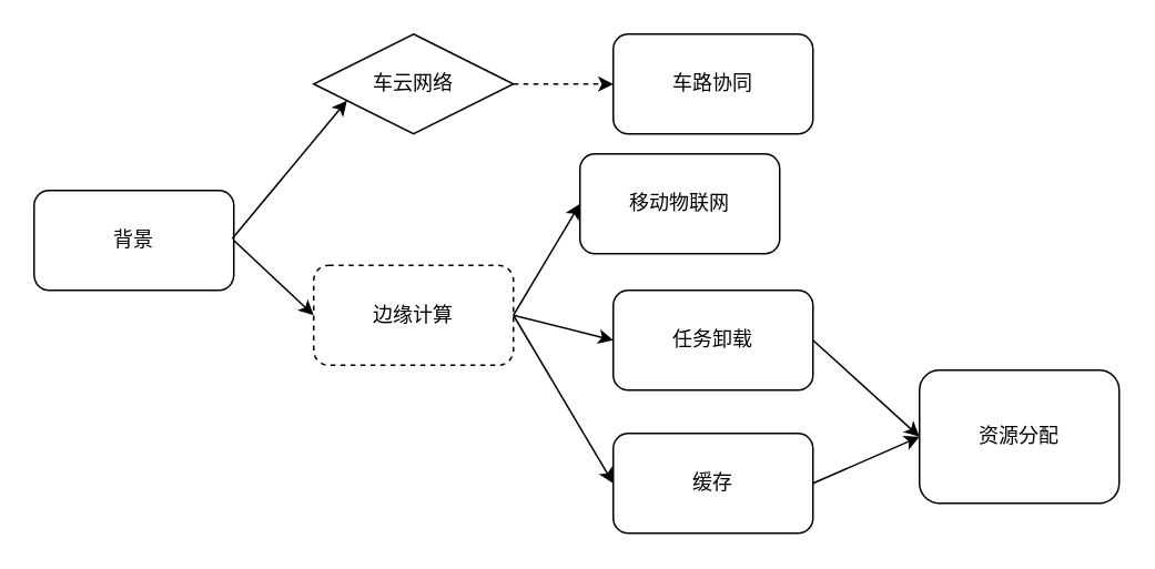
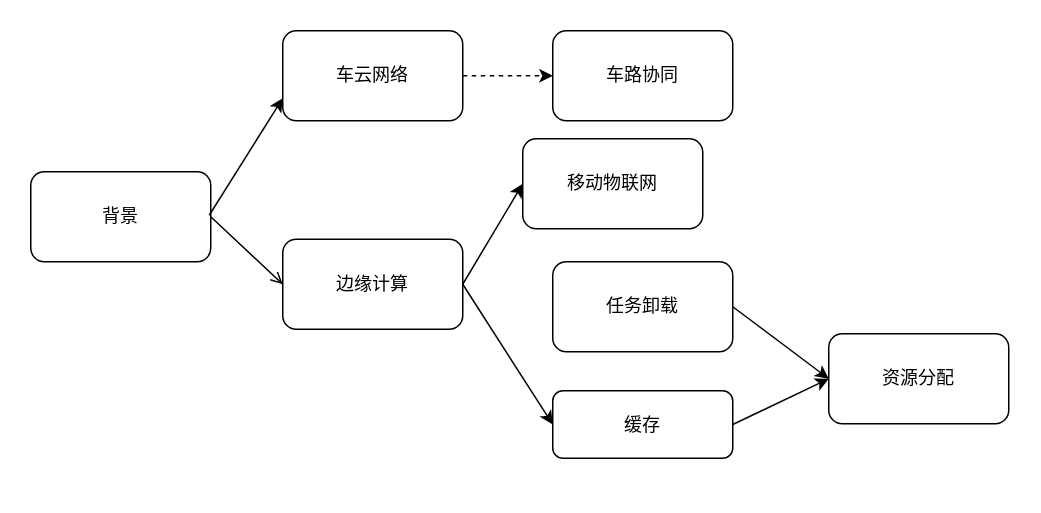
  <mxCell id="0" />
  <mxCell id="1" parent="0" />
  <mxCell id="2" value="背景" style="rounded=1;whiteSpace=wrap;html=1;" vertex="1" parent="1"><mxGeometry x="20" y="114" width="120" height="60" as="geometry" /></mxCell>
  <mxCell id="3" style="edgeStyle=orthogonalEdgeStyle;rounded=0;orthogonalLoop=1;jettySize=auto;html=1;exitX=1;exitY=0.5;exitDx=0;exitDy=0;entryX=0;entryY=0.5;entryDx=0;entryDy=0;dashed=1;" edge="1" parent="1" source="4" target="7"><mxGeometry relative="1" as="geometry" /></mxCell>
- <mxCell id="4" value="车云网络" style="rhombus;whiteSpace=wrap;html=1;" vertex="1" parent="1"><mxGeometry x="188" y="20" width="120" height="60" as="geometry" /></mxCell>
- <mxCell id="5" value="边缘计算" style="rounded=1;whiteSpace=wrap;html=1;dashed=1;" vertex="1" parent="1"><mxGeometry x="188" y="159" width="120" height="60" as="geometry" /></mxCell>
+ <mxCell id="4" value="车云网络" style="rounded=1;whiteSpace=wrap;html=1;" vertex="1" parent="1"><mxGeometry x="188" y="20" width="120" height="60" as="geometry" /></mxCell>
+ <mxCell id="5" value="边缘计算" style="rounded=1;whiteSpace=wrap;html=1;" vertex="1" parent="1"><mxGeometry x="188" y="159" width="120" height="60" as="geometry" /></mxCell>
  <mxCell id="6" value="移动物联网" style="rounded=1;whiteSpace=wrap;html=1;" vertex="1" parent="1"><mxGeometry x="348" y="92" width="120" height="60" as="geometry" /></mxCell>
  <mxCell id="7" value="车路协同" style="rounded=1;whiteSpace=wrap;html=1;" vertex="1" parent="1"><mxGeometry x="368" y="20" width="120" height="60" as="geometry" /></mxCell>
  <mxCell id="8" value="任务卸载" style="rounded=1;whiteSpace=wrap;html=1;" vertex="1" parent="1"><mxGeometry x="368" y="174" width="120" height="60" as="geometry" /></mxCell>
- <mxCell id="9" value="缓存" style="rounded=1;whiteSpace=wrap;html=1;" vertex="1" parent="1"><mxGeometry x="368" y="260" width="120" height="60" as="geometry" /></mxCell>
+ <mxCell id="9" value="缓存" style="rounded=1;whiteSpace=wrap;html=1;" vertex="1" parent="1"><mxGeometry x="368" y="260" width="120" height="45" as="geometry" /></mxCell>
  <mxCell id="10" value="" style="endArrow=classic;html=1;rounded=0;entryX=0;entryY=0.75;entryDx=0;entryDy=0;" edge="1" parent="1" target="4"><mxGeometry width="50" height="50" relative="1" as="geometry"><mxPoint x="139" y="143" as="sourcePoint" /><mxPoint x="189" y="86" as="targetPoint" /></mxGeometry></mxCell>
- <mxCell id="11" value="" style="endArrow=classic;html=1;rounded=0;entryX=0;entryY=0.5;entryDx=0;entryDy=0;exitX=1;exitY=0.5;exitDx=0;exitDy=0;" edge="1" parent="1" source="2" target="5"><mxGeometry width="50" height="50" relative="1" as="geometry"><mxPoint x="149" y="146" as="sourcePoint" /><mxPoint x="198" y="75" as="targetPoint" /></mxGeometry></mxCell>
+ <mxCell id="11" value="" style="endArrow=open;html=1;rounded=0;entryX=0;entryY=0.5;entryDx=0;entryDy=0;exitX=1;exitY=0.5;exitDx=0;exitDy=0;" edge="1" parent="1" source="2" target="5"><mxGeometry width="50" height="50" relative="1" as="geometry"><mxPoint x="149" y="146" as="sourcePoint" /><mxPoint x="198" y="75" as="targetPoint" /></mxGeometry></mxCell>
  <mxCell id="12" value="" style="endArrow=classic;html=1;rounded=0;entryX=0;entryY=0.5;entryDx=0;entryDy=0;exitX=1;exitY=0.5;exitDx=0;exitDy=0;" edge="1" parent="1" source="5" target="6"><mxGeometry width="50" height="50" relative="1" as="geometry"><mxPoint x="150" y="154" as="sourcePoint" /><mxPoint x="198" y="199" as="targetPoint" /></mxGeometry></mxCell>
- <mxCell id="13" value="" style="endArrow=classic;html=1;rounded=0;entryX=0;entryY=0.5;entryDx=0;entryDy=0;exitX=1;exitY=0.5;exitDx=0;exitDy=0;" edge="1" parent="1" source="5" target="8"><mxGeometry width="50" height="50" relative="1" as="geometry"><mxPoint x="318" y="199" as="sourcePoint" /><mxPoint x="384" y="149" as="targetPoint" /></mxGeometry></mxCell>
  <mxCell id="14" value="" style="endArrow=classic;html=1;rounded=0;entryX=0;entryY=0.5;entryDx=0;entryDy=0;exitX=1;exitY=0.5;exitDx=0;exitDy=0;" edge="1" parent="1" source="5" target="9"><mxGeometry width="50" height="50" relative="1" as="geometry"><mxPoint x="318" y="199" as="sourcePoint" /><mxPoint x="374" y="228" as="targetPoint" /></mxGeometry></mxCell>
- <mxCell id="15" value="资源分配" style="rounded=1;whiteSpace=wrap;html=1;" vertex="1" parent="1"><mxGeometry x="552" y="222" width="120" height="80" as="geometry" /></mxCell>
+ <mxCell id="15" value="资源分配" style="rounded=1;whiteSpace=wrap;html=1;" vertex="1" parent="1"><mxGeometry x="552" y="222" width="120" height="60" as="geometry" /></mxCell>
  <mxCell id="16" value="" style="endArrow=classic;html=1;rounded=0;entryX=0;entryY=0.5;entryDx=0;entryDy=0;exitX=1;exitY=0.5;exitDx=0;exitDy=0;" edge="1" parent="1" source="8" target="15"><mxGeometry width="50" height="50" relative="1" as="geometry"><mxPoint x="318" y="199" as="sourcePoint" /><mxPoint x="374" y="228" as="targetPoint" /></mxGeometry></mxCell>
  <mxCell id="17" value="" style="endArrow=classic;html=1;rounded=0;entryX=0;entryY=0.5;entryDx=0;entryDy=0;exitX=1;exitY=0.5;exitDx=0;exitDy=0;" edge="1" parent="1" source="9" target="15"><mxGeometry width="50" height="50" relative="1" as="geometry"><mxPoint x="318" y="199" as="sourcePoint" /><mxPoint x="374" y="228" as="targetPoint" /></mxGeometry></mxCell>
